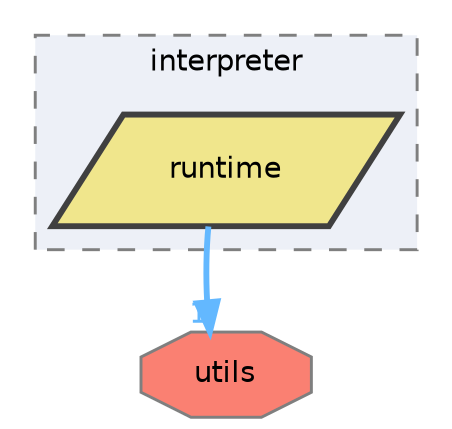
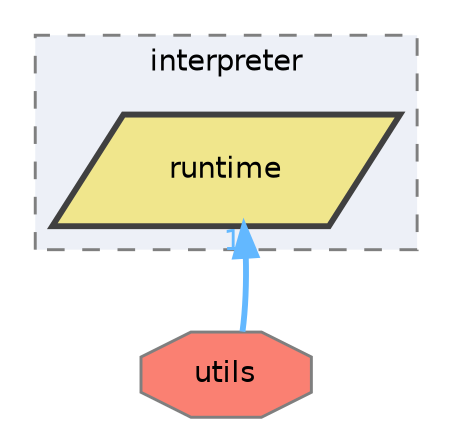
  digraph {
    compound=true
    node [fontname=Helvetica fontsize=10]
    n1 [color=grey25 fillcolor=khaki height=0.2 label=runtime shape=parallelogram style="filled,bold" width=0.4]
    n2 [color=grey50 fillcolor=salmon height=0.2 label=utils shape=octagon style=filled width=0.4]
    subgraph cluster_1 {
      bgcolor="#edf0f7"
      fontname=Helvetica
      fontsize=10
      label=interpreter
      pencolor=grey50
      style="filled,dashed"
      n1
    }
-   n1 -> n2 [color=steelblue1 fontcolor=steelblue1 fontname=Helvetica fontsize=10 headlabel=1 labeldistance=1.5 labelfontname=Helvetica labelfontsize=10 style=bold]
+   n2 -> n1 [color=steelblue1 fontcolor=steelblue1 fontname=Helvetica fontsize=10 headlabel=1 labeldistance=1.5 labelfontname=Helvetica labelfontsize=10 style=bold]
  }
